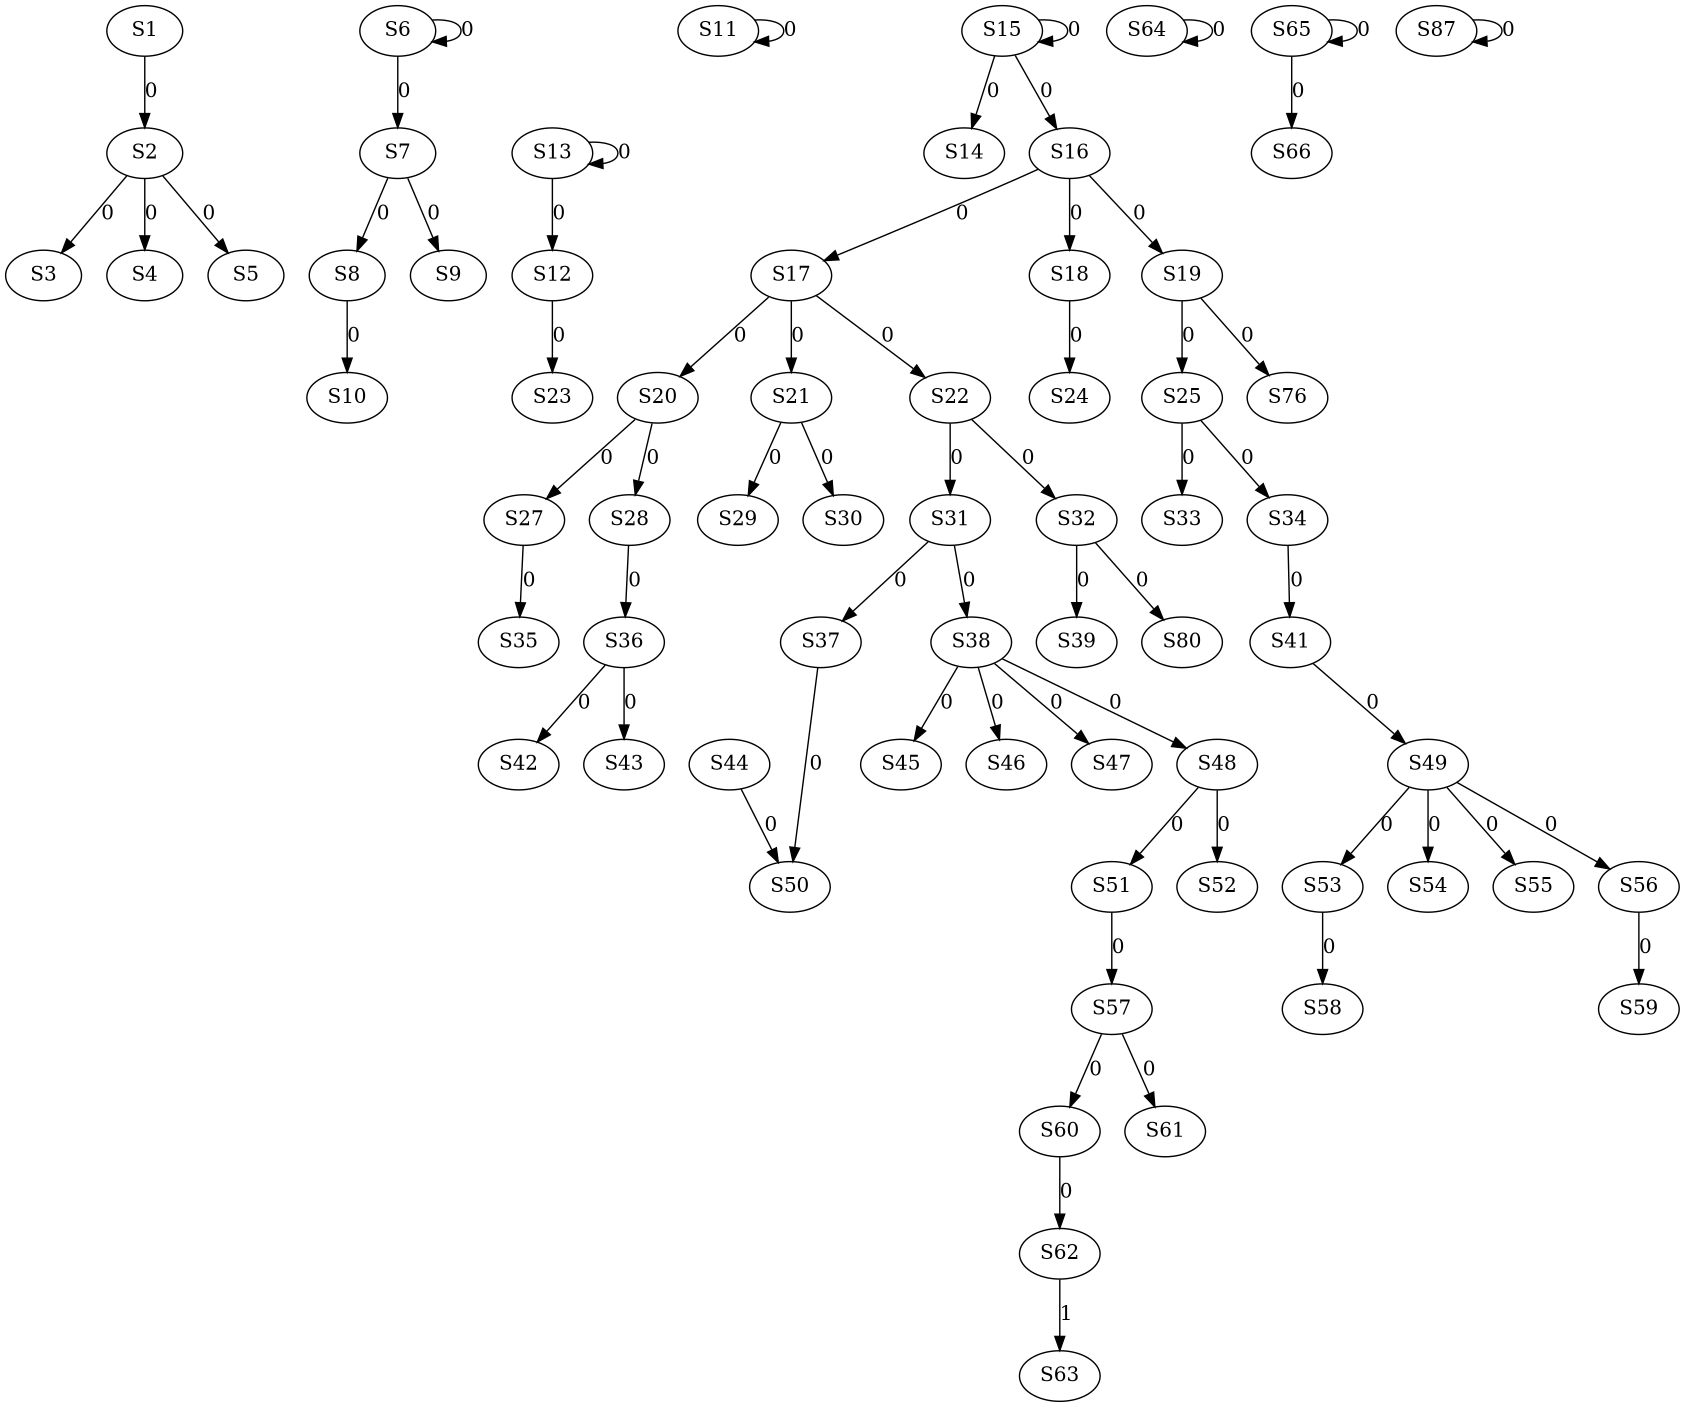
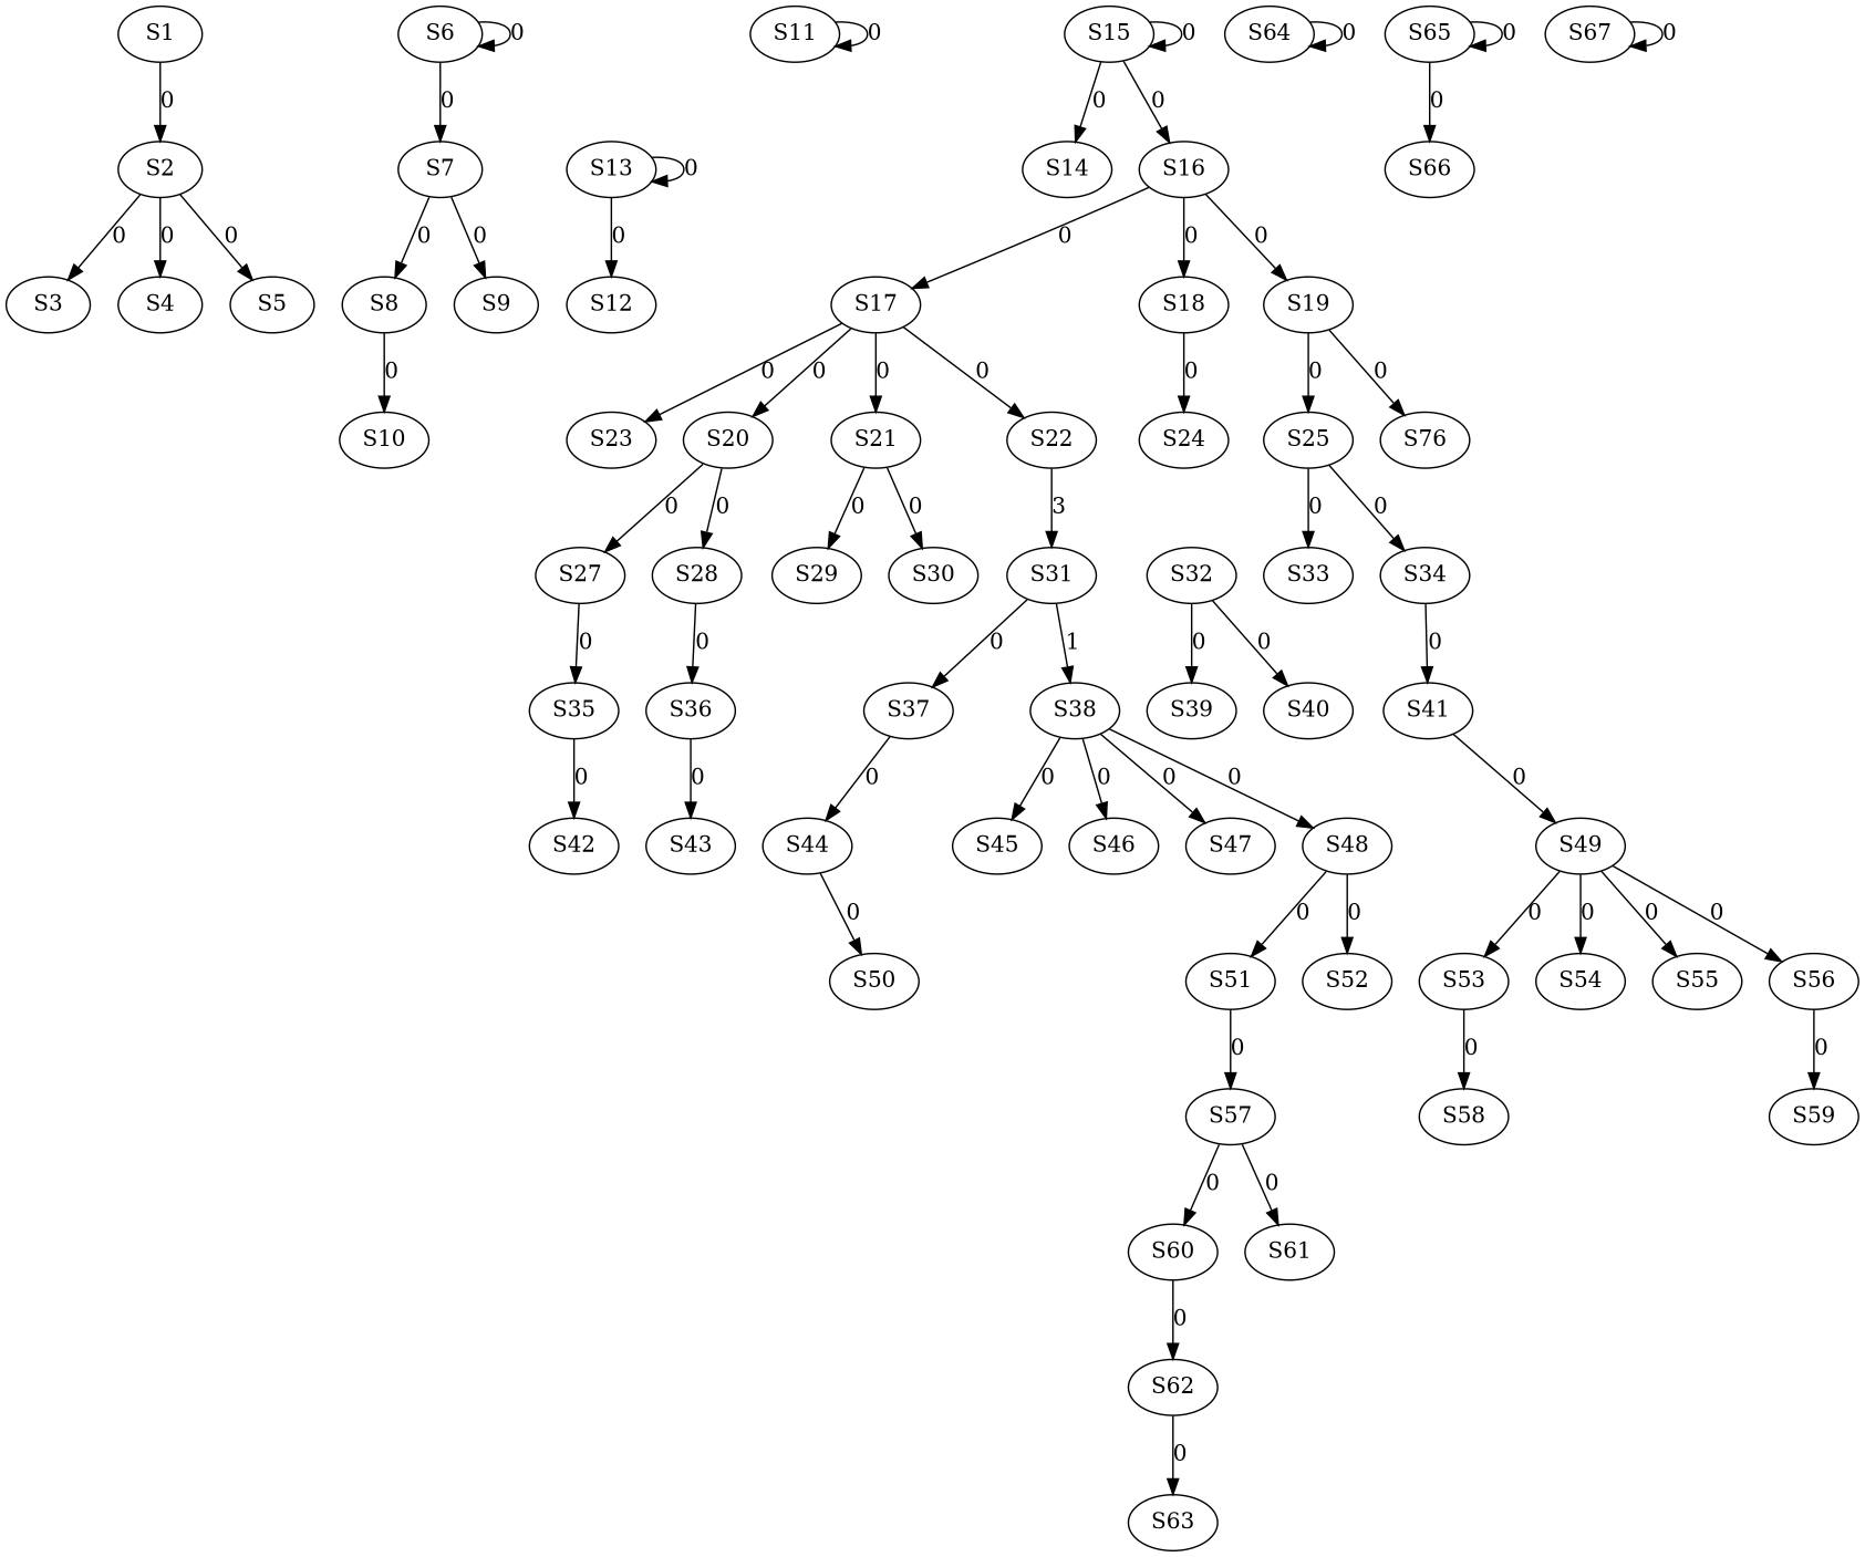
  strict digraph {
    S1
    S2
    S3
    S4
    S5
    S6
    S7
    S8
    S9
    S10
    S11
    S13
    S12
    S15
    S14
    S16
    S17
    S18
    S19
    S20
    S21
    S22
    S23
    S24
    S25
    n26 [label=S76]
    S27
    S28
    S29
    S30
    S31
    S32
    S33
    S34
    S35
    S36
    S37
    S38
    S39
-   S40 [label=S80]
+   S40
    S41
    S42
    S43
    S44
    S45
    S46
    S47
    S48
    S49
    S50
    S51
    S52
    S53
    S54
    S55
    S56
    S57
    S58
    S59
    S60
    S61
    S62
    S63
    S64
    S65
    S66
-   S67 [label=S87]
+   S67
    S1 -> S2 [label=0]
    S2 -> S3 [label=0]
    S2 -> S4 [label=0]
    S2 -> S5 [label=0]
    S6 -> S6 [label=0]
    S6 -> S7 [label=0]
    S7 -> S8 [label=0]
    S7 -> S9 [label=0]
    S8 -> S10 [label=0]
    S11 -> S11 [label=0]
    S13 -> S13 [label=0]
    S13 -> S12 [label=0]
    S15 -> S15 [label=0]
    S15 -> S14 [label=0]
    S15 -> S16 [label=0]
    S16 -> S17 [label=0]
    S16 -> S18 [label=0]
    S16 -> S19 [label=0]
    S17 -> S20 [label=0]
    S17 -> S21 [label=0]
    S17 -> S22 [label=0]
-   S12 -> S23 [label=0]
+   S17 -> S23 [label=0]
    S18 -> S24 [label=0]
    S19 -> S25 [label=0]
    S19 -> n26 [label=0]
    S20 -> S27 [label=0]
    S20 -> S28 [label=0]
    S21 -> S29 [label=0]
    S21 -> S30 [label=0]
-   S22 -> S31 [label=0]
-   S22 -> S32 [label=0]
+   S22 -> S31 [label=3]
    S25 -> S33 [label=0]
    S25 -> S34 [label=0]
    S27 -> S35 [label=0]
    S28 -> S36 [label=0]
    S31 -> S37 [label=0]
-   S31 -> S38 [label=0]
+   S31 -> S38 [label=1]
    S32 -> S39 [label=0]
    S32 -> S40 [label=0]
    S34 -> S41 [label=0]
-   S36 -> S42 [label=0]
+   S35 -> S42 [label=0]
    S36 -> S43 [label=0]
-   S37 -> S50 [label=0]
+   S37 -> S44 [label=0]
    S38 -> S45 [label=0]
    S38 -> S46 [label=0]
    S38 -> S47 [label=0]
    S38 -> S48 [label=0]
    S41 -> S49 [label=0]
    S44 -> S50 [label=0]
    S48 -> S51 [label=0]
    S48 -> S52 [label=0]
    S49 -> S53 [label=0]
    S49 -> S54 [label=0]
    S49 -> S55 [label=0]
    S49 -> S56 [label=0]
    S51 -> S57 [label=0]
    S53 -> S58 [label=0]
    S56 -> S59 [label=0]
    S57 -> S60 [label=0]
    S57 -> S61 [label=0]
    S60 -> S62 [label=0]
-   S62 -> S63 [label=1]
+   S62 -> S63 [label=0]
    S64 -> S64 [label=0]
    S65 -> S65 [label=0]
    S65 -> S66 [label=0]
    S67 -> S67 [label=0]
  }
